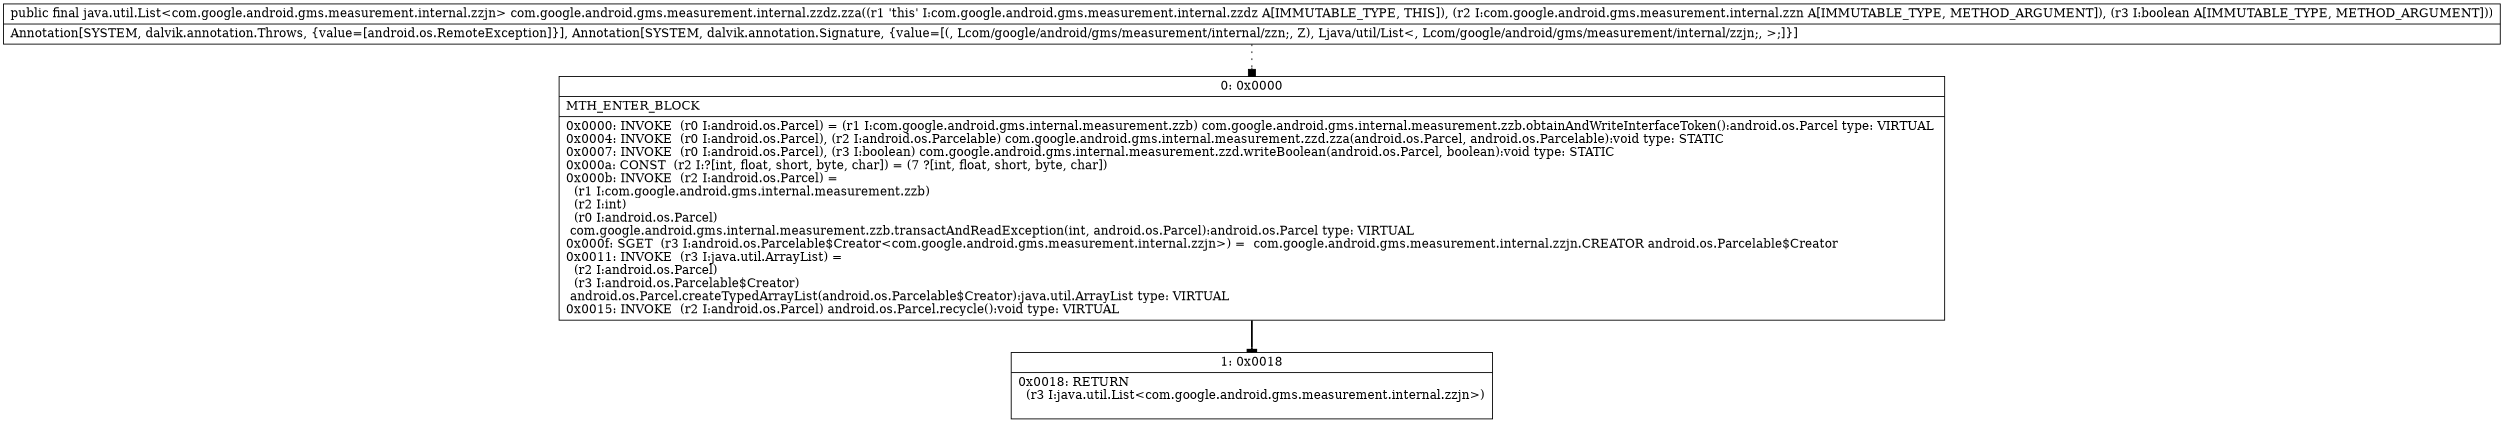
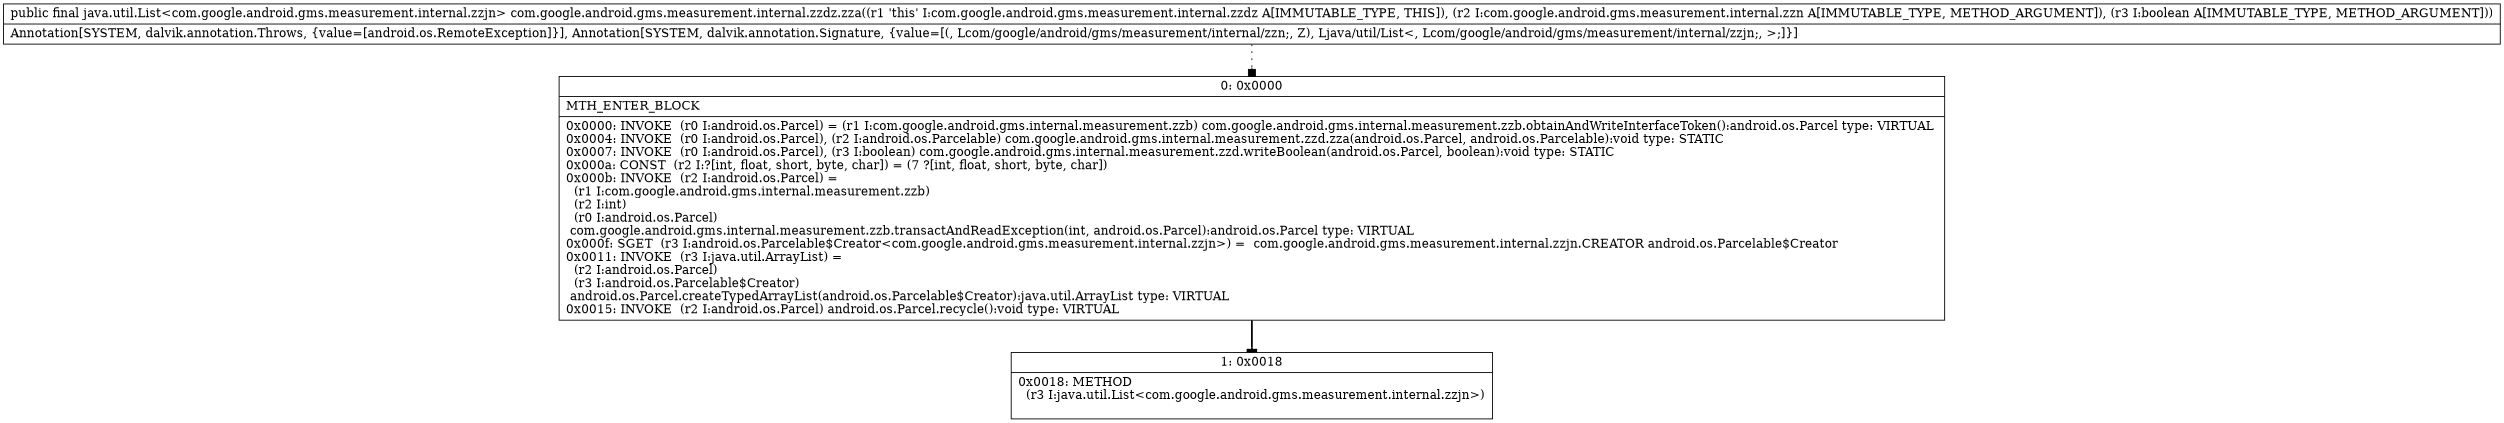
  digraph {
    node [shape=record]
    n1 [label="{0\:\ 0x0000|MTH_ENTER_BLOCK\l|0x0000: INVOKE  (r0 I:android.os.Parcel) = (r1 I:com.google.android.gms.internal.measurement.zzb) com.google.android.gms.internal.measurement.zzb.obtainAndWriteInterfaceToken():android.os.Parcel type: VIRTUAL \l0x0004: INVOKE  (r0 I:android.os.Parcel), (r2 I:android.os.Parcelable) com.google.android.gms.internal.measurement.zzd.zza(android.os.Parcel, android.os.Parcelable):void type: STATIC \l0x0007: INVOKE  (r0 I:android.os.Parcel), (r3 I:boolean) com.google.android.gms.internal.measurement.zzd.writeBoolean(android.os.Parcel, boolean):void type: STATIC \l0x000a: CONST  (r2 I:?[int, float, short, byte, char]) = (7 ?[int, float, short, byte, char]) \l0x000b: INVOKE  (r2 I:android.os.Parcel) = \l  (r1 I:com.google.android.gms.internal.measurement.zzb)\l  (r2 I:int)\l  (r0 I:android.os.Parcel)\l com.google.android.gms.internal.measurement.zzb.transactAndReadException(int, android.os.Parcel):android.os.Parcel type: VIRTUAL \l0x000f: SGET  (r3 I:android.os.Parcelable$Creator\<com.google.android.gms.measurement.internal.zzjn\>) =  com.google.android.gms.measurement.internal.zzjn.CREATOR android.os.Parcelable$Creator \l0x0011: INVOKE  (r3 I:java.util.ArrayList) = \l  (r2 I:android.os.Parcel)\l  (r3 I:android.os.Parcelable$Creator)\l android.os.Parcel.createTypedArrayList(android.os.Parcelable$Creator):java.util.ArrayList type: VIRTUAL \l0x0015: INVOKE  (r2 I:android.os.Parcel) android.os.Parcel.recycle():void type: VIRTUAL \l}"]
-   n2 [label="{1\:\ 0x0018|0x0018: RETURN  \l  (r3 I:java.util.List\<com.google.android.gms.measurement.internal.zzjn\>)\l \l}"]
+   n2 [label="{1\:\ 0x0018|0x0018: METHOD  \l  (r3 I:java.util.List\<com.google.android.gms.measurement.internal.zzjn\>)\l \l}"]
    n3 [label="{public final java.util.List\<com.google.android.gms.measurement.internal.zzjn\> com.google.android.gms.measurement.internal.zzdz.zza((r1 'this' I:com.google.android.gms.measurement.internal.zzdz A[IMMUTABLE_TYPE, THIS]), (r2 I:com.google.android.gms.measurement.internal.zzn A[IMMUTABLE_TYPE, METHOD_ARGUMENT]), (r3 I:boolean A[IMMUTABLE_TYPE, METHOD_ARGUMENT]))  | Annotation[SYSTEM, dalvik.annotation.Throws, \{value=[android.os.RemoteException]\}], Annotation[SYSTEM, dalvik.annotation.Signature, \{value=[(, Lcom\/google\/android\/gms\/measurement\/internal\/zzn;, Z), Ljava\/util\/List\<, Lcom\/google\/android\/gms\/measurement\/internal\/zzjn;, \>;]\}]\l}"]
    n1 -> n2 [style=bold arrowhead=tee]
    n3 -> n1 [style=dotted arrowhead=box]
  }
